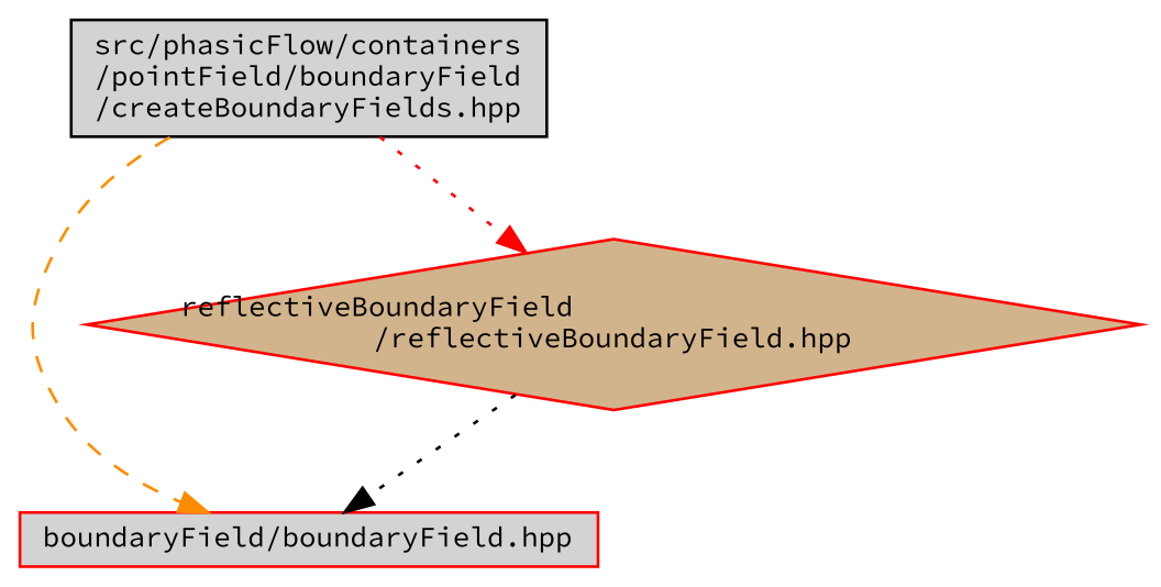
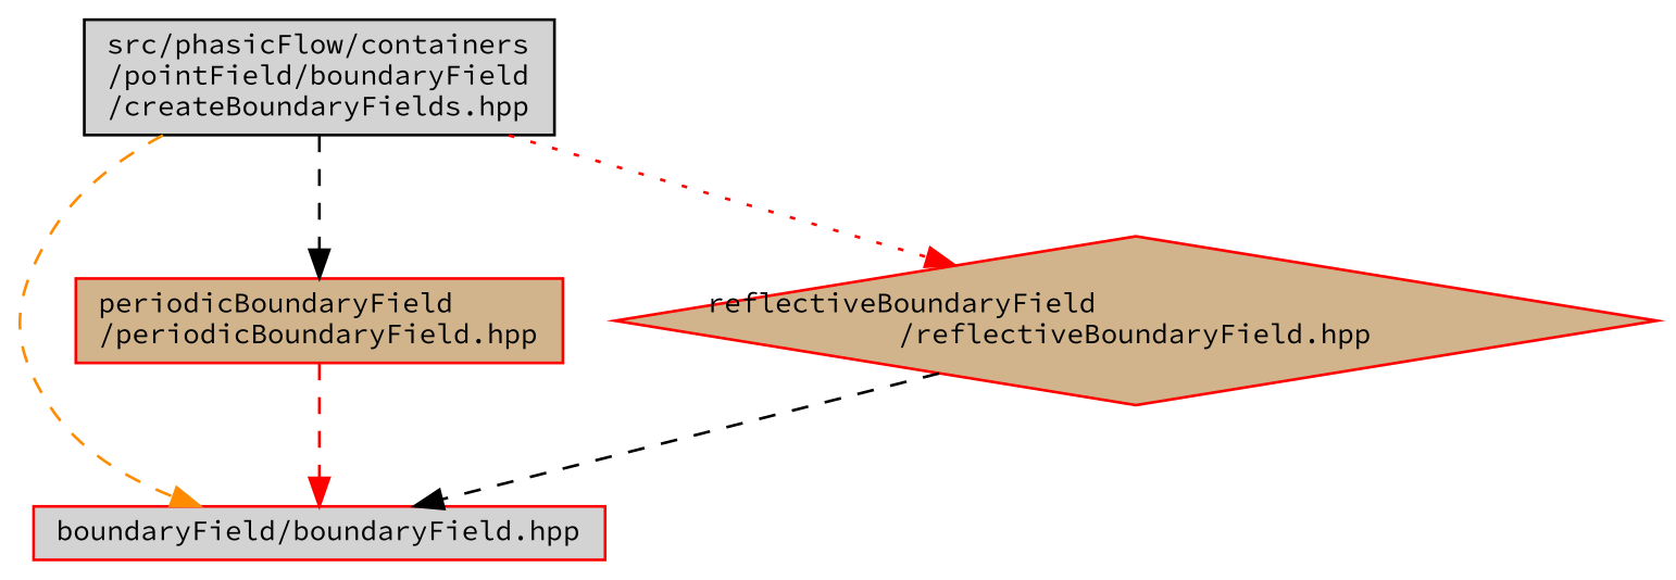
  digraph {
    fontname="Source Code Pro"
    node [color=red fillcolor=lightgrey fontname="Source Code Pro" fontsize=10 shape=box style=filled]
    edge [color=black fontname="Source Code Pro" fontsize=10 labelfontname=Helvetica labelfontsize=10 style=dashed]
    n1 [color=black fontcolor=black height=0.2 label="src/phasicFlow/containers\l/pointField/boundaryField\l/createBoundaryFields.hpp" width=0.4]
    n2 [height=0.2 label="boundaryField/boundaryField.hpp" width=0.4]
+   n3 [fillcolor=tan height=0.2 label="periodicBoundaryField\l/periodicBoundaryField.hpp" width=0.4]
    n4 [fillcolor=tan height=0.2 label="reflectiveBoundaryField\l/reflectiveBoundaryField.hpp" shape=diamond width=0.4]
    n1 -> n2 [color=darkorange]
+   n1 -> n3
    n1 -> n4 [color=red style=dotted]
-   n4 -> n2 [style=dotted]
+   n3 -> n2 [color=red]
+   n4 -> n2
  }
